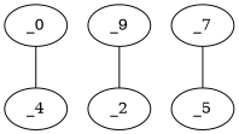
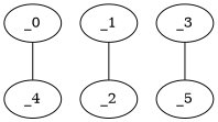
  graph {
    _0 [x=0.5 y=2.99]
    _4 [x=2.78343 y=1.434]
-   _1 [x=2.40786 y=3.01418 label=_9]
+   _1 [x=2.40786 y=3.01418]
    _2 [x=0.435326 y=0.588809]
-   _3 [x=2.51 y=0.49 label=_7]
+   _3 [x=2.51 y=0.49]
    _5 [x=0.383182 y=0.0257714]
    _0 -- _4
    _1 -- _2
    _3 -- _5
  }
